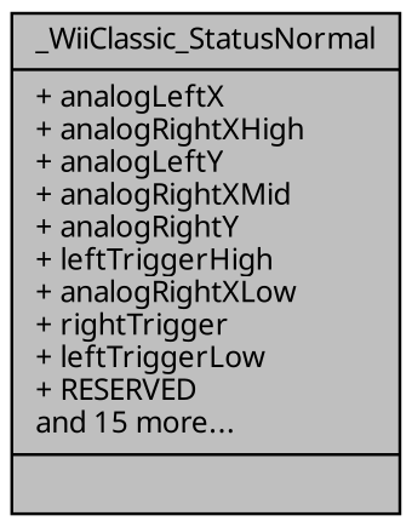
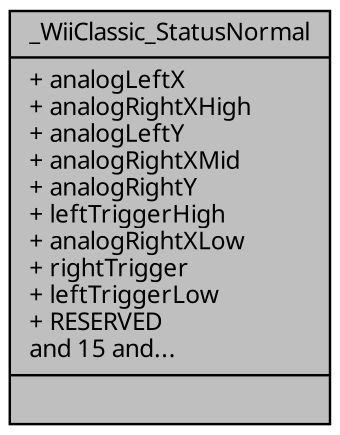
  digraph {
    fontname="Noto Sans"
-   n1 [color=black fillcolor=grey75 fontcolor=black fontname="Noto Sans" fontsize=10 height=0.2 label="{_WiiClassic_StatusNormal\n|+ analogLeftX\l+ analogRightXHigh\l+ analogLeftY\l+ analogRightXMid\l+ analogRightY\l+ leftTriggerHigh\l+ analogRightXLow\l+ rightTrigger\l+ leftTriggerLow\l+ RESERVED\land 15 more...\l|}" shape=record style=filled width=0.4]
+   n1 [color=black fillcolor=grey75 fontcolor=black fontname="Noto Sans" fontsize=10 height=0.2 label="{_WiiClassic_StatusNormal\n|+ analogLeftX\l+ analogRightXHigh\l+ analogLeftY\l+ analogRightXMid\l+ analogRightY\l+ leftTriggerHigh\l+ analogRightXLow\l+ rightTrigger\l+ leftTriggerLow\l+ RESERVED\land 15 and...\l|}" shape=record style=filled width=0.4]
  }
